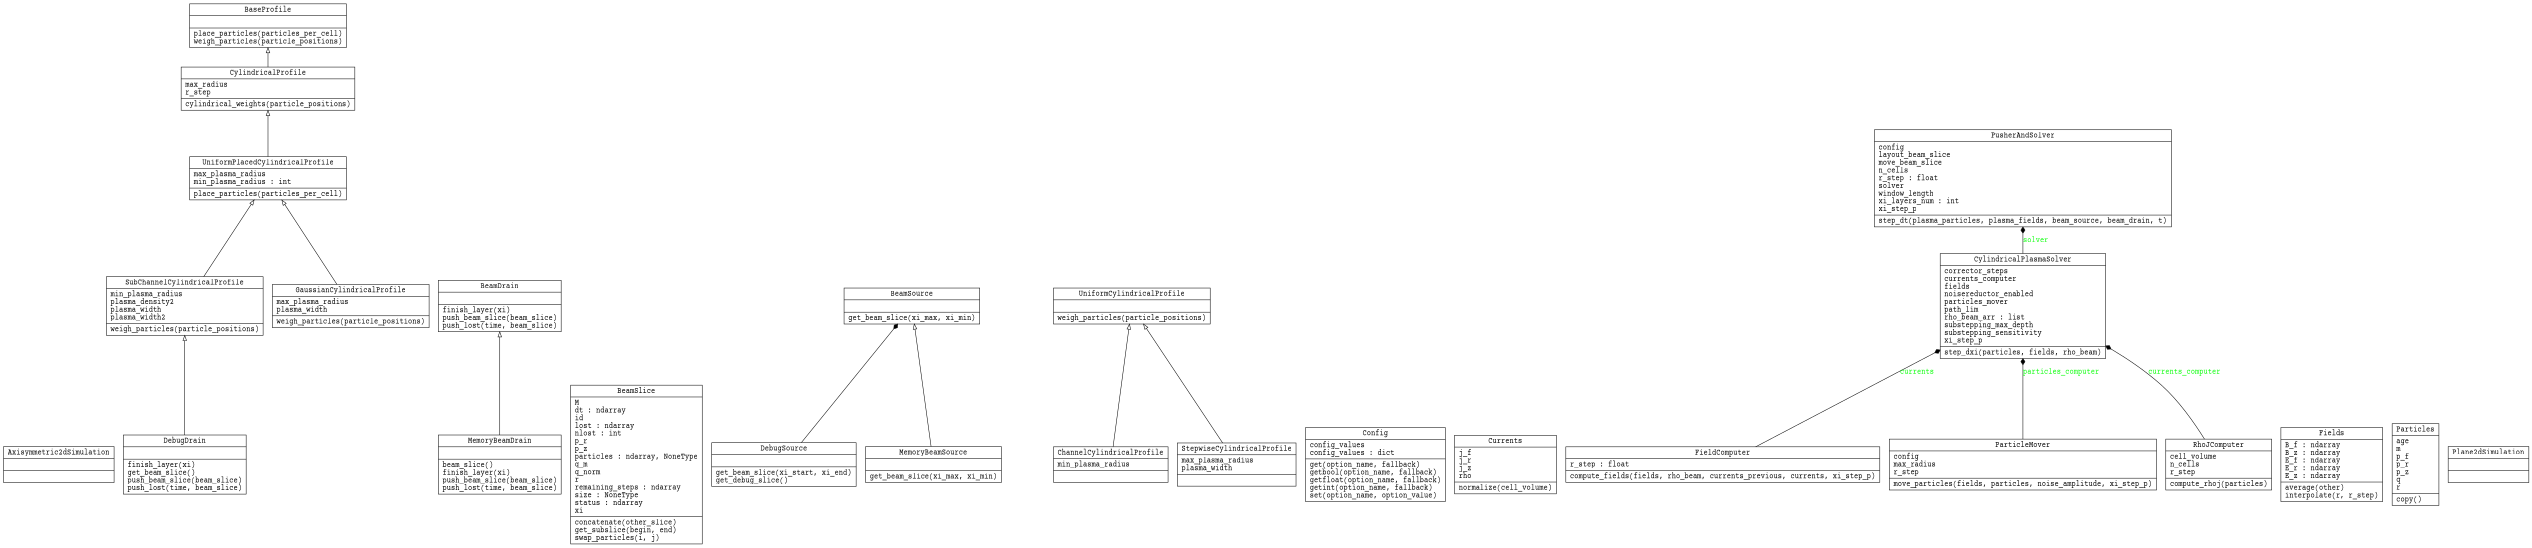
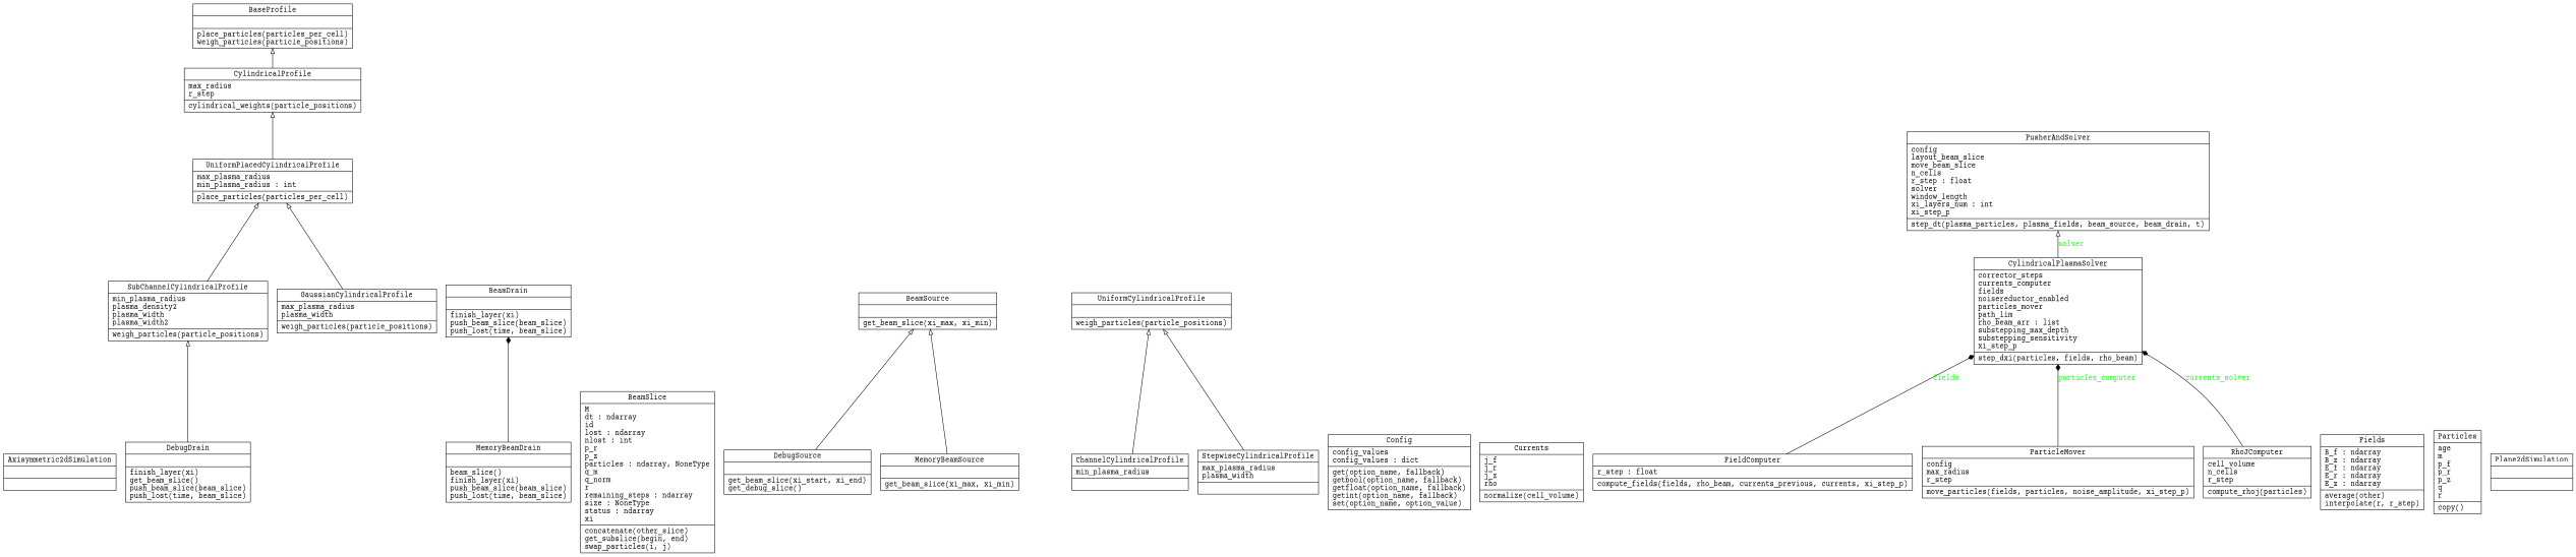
  digraph {
    fontname="Courier Prime"
    rankdir=BT
    node [fontname="Courier Prime" shape=record]
    edge [arrowhead=empty arrowtail=none fontname="Courier Prime"]
    n1 [label="{Axisymmetric2dSimulation|\l|}"]
    n2 [label="{BaseProfile|\l|place_particles(particles_per_cell)\lweigh_particles(particle_positions)\l}"]
    n3 [label="{BeamDrain|\l|finish_layer(xi)\lpush_beam_slice(beam_slice)\lpush_lost(time, beam_slice)\l}"]
    n4 [label="{BeamSlice|M\ldt : ndarray\lid\llost : ndarray\lnlost : int\lp_r\lp_z\lparticles : ndarray, NoneType\lq_m\lq_norm\lr\lremaining_steps : ndarray\lsize : NoneType\lstatus : ndarray\lxi\l|concatenate(other_slice)\lget_subslice(begin, end)\lswap_particles(i, j)\l}"]
    n5 [label="{BeamSource|\l|get_beam_slice(xi_max, xi_min)\l}"]
    n6 [label="{ChannelCylindricalProfile|min_plasma_radius\l|}"]
    n7 [label="{UniformCylindricalProfile|\l|weigh_particles(particle_positions)\l}"]
    n8 [label="{Config|config_values\lconfig_values : dict\l|get(option_name, fallback)\lgetbool(option_name, fallback)\lgetfloat(option_name, fallback)\lgetint(option_name, fallback)\lset(option_name, option_value)\l}"]
    n9 [label="{Currents|j_f\lj_r\lj_z\lrho\l|normalize(cell_volume)\l}"]
    n10 [label="{CylindricalPlasmaSolver|corrector_steps\lcurrents_computer\lfields\lnoisereductor_enabled\lparticles_mover\lpath_lim\lrho_beam_arr : list\lsubstepping_max_depth\lsubstepping_sensitivity\lxi_step_p\l|step_dxi(particles, fields, rho_beam)\l}"]
    n11 [label="{PusherAndSolver|config\llayout_beam_slice\lmove_beam_slice\ln_cells\lr_step : float\lsolver\lwindow_length\lxi_layers_num : int\lxi_step_p\l|step_dt(plasma_particles, plasma_fields, beam_source, beam_drain, t)\l}"]
    n12 [label="{CylindricalProfile|max_radius\lr_step\l|cylindrical_weights(particle_positions)\l}"]
    n13 [label="{DebugDrain|\l|finish_layer(xi)\lget_beam_slice()\lpush_beam_slice(beam_slice)\lpush_lost(time, beam_slice)\l}"]
    n14 [label="{SubChannelCylindricalProfile|min_plasma_radius\lplasma_density2\lplasma_width\lplasma_width2\l|weigh_particles(particle_positions)\l}"]
    n15 [label="{DebugSource|\l|get_beam_slice(xi_start, xi_end)\lget_debug_slice()\l}"]
    n16 [label="{FieldComputer|r_step : float\l|compute_fields(fields, rho_beam, currents_previous, currents, xi_step_p)\l}"]
    n17 [label="{Fields|B_f : ndarray\lB_z : ndarray\lE_f : ndarray\lE_r : ndarray\lE_z : ndarray\l|average(other)\linterpolate(r, r_step)\l}"]
    n18 [label="{GaussianCylindricalProfile|max_plasma_radius\lplasma_width\l|weigh_particles(particle_positions)\l}"]
    n19 [label="{UniformPlacedCylindricalProfile|max_plasma_radius\lmin_plasma_radius : int\l|place_particles(particles_per_cell)\l}"]
    n20 [label="{MemoryBeamDrain|\l|beam_slice()\lfinish_layer(xi)\lpush_beam_slice(beam_slice)\lpush_lost(time, beam_slice)\l}"]
    n21 [label="{MemoryBeamSource|\l|get_beam_slice(xi_max, xi_min)\l}"]
    n22 [label="{ParticleMover|config\lmax_radius\lr_step\l|move_particles(fields, particles, noise_amplitude, xi_step_p)\l}"]
    n23 [label="{Particles|age\lm\lp_f\lp_r\lp_z\lq\lr\l|copy()\l}"]
    n24 [label="{Plane2dSimulation|\l|}"]
    n25 [label="{RhoJComputer|cell_volume\ln_cells\lr_step\l|compute_rhoj(particles)\l}"]
    n26 [label="{StepwiseCylindricalProfile|max_plasma_radius\lplasma_width\l|}"]
    n6 -> n7
-   n10 -> n11 [arrowhead=diamond fontcolor=green label=solver style=solid]
+   n10 -> n11 [fontcolor=green label=solver style=solid]
    n12 -> n2
    n13 -> n14
    n14 -> n19
-   n15 -> n5 [arrowhead=diamond]
-   n16 -> n10 [arrowhead=diamond fontcolor=green label=currents style=solid]
+   n15 -> n5
+   n16 -> n10 [arrowhead=diamond fontcolor=green label=fields style=solid]
    n18 -> n19
    n19 -> n12
-   n20 -> n3
+   n20 -> n3 [arrowhead=diamond]
    n21 -> n5
    n22 -> n10 [arrowhead=diamond fontcolor=green label=particles_computer style=solid]
-   n25 -> n10 [arrowhead=diamond fontcolor=green label=currents_computer style=solid]
+   n25 -> n10 [arrowhead=diamond fontcolor=green label=currents_solver style=solid]
    n26 -> n7
  }
